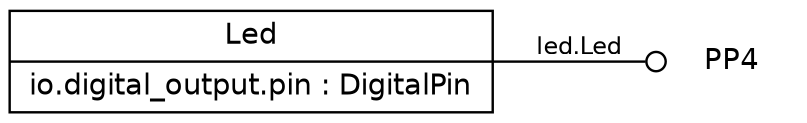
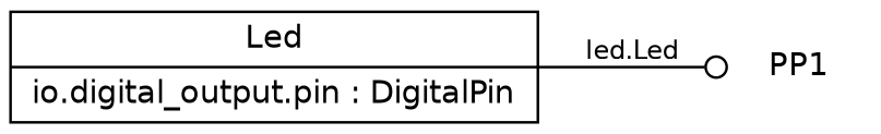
  digraph {
    rankdir=LR
    fontname="DejaVu Sans"
    node [fontsize=12 fontname="DejaVu Sans"]
    n1 [label="<f0> Led | <f1> io.digital_output.pin : DigitalPin" shape=record]
-   PP1 [shape=plaintext label=PP4]
+   PP1 [shape=plaintext]
    n1 -> PP1 [arrowhead=odot fontsize=10 label="led.Led" fontname="DejaVu Sans"]
  }
